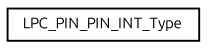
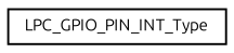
  digraph {
    rankdir=LR
    fontname=Ubuntu
-   n1 [color=black fillcolor=white fontname=Ubuntu fontsize=8 height=0.2 label=LPC_PIN_PIN_INT_Type shape=record style=filled width=0.4]
+   n1 [color=black fillcolor=white fontname=Ubuntu fontsize=8 height=0.2 label=LPC_GPIO_PIN_INT_Type shape=record style=filled width=0.4]
  }
